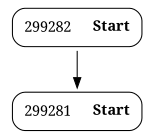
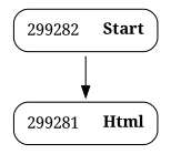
  digraph {
    fontname="Noto Serif"
    node [shape=none fontname="Noto Serif"]
-   n1 [label=<<TABLE border='1' cellspacing='0' cellpadding='10' style='rounded' ><TR><TD border='0'>299281</TD><TD border='0'><B>Start</B></TD></TR></TABLE>>]
+   n1 [label=<<TABLE border='1' cellspacing='0' cellpadding='10' style='rounded' ><TR><TD border='0'>299281</TD><TD border='0'><B>Html</B></TD></TR></TABLE>>]
    n2 [label=<<TABLE border='1' cellspacing='0' cellpadding='10' style='rounded' ><TR><TD border='0'>299282</TD><TD border='0'><B>Start</B></TD></TR></TABLE>>]
    n2 -> n1 [weight=2 fontname="Noto Serif"]
  }
